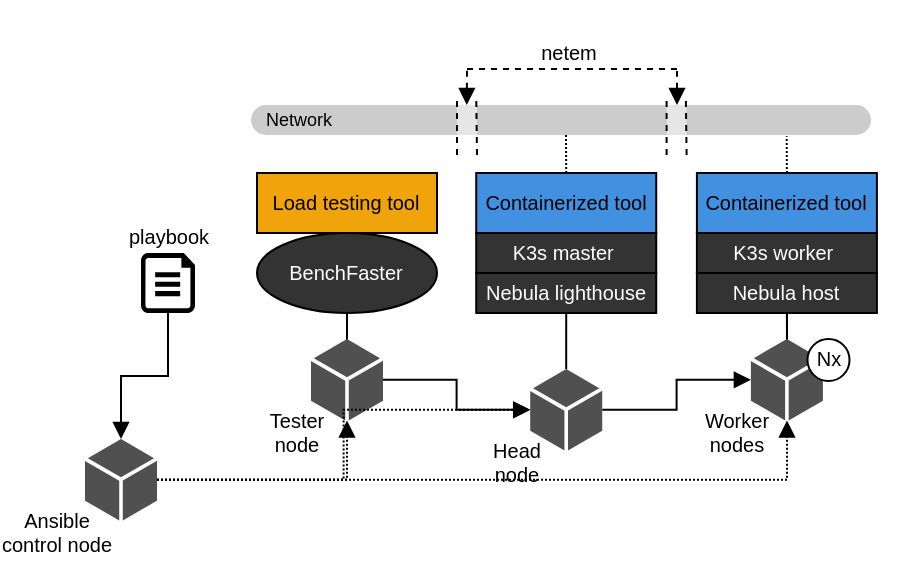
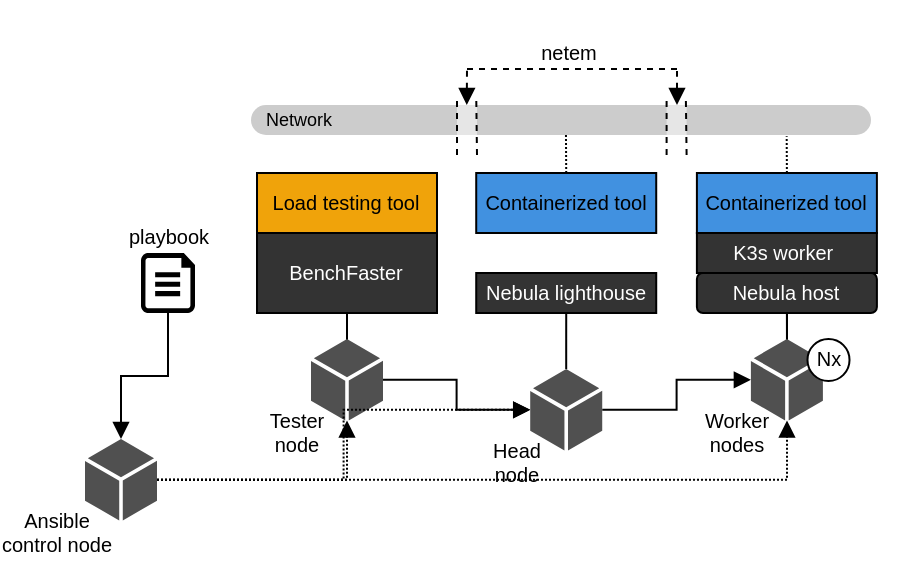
  <mxCell id="0" />
  <mxCell id="1" parent="0" />
  <mxCell id="2" value="" style="edgeStyle=orthogonalEdgeStyle;rounded=0;orthogonalLoop=1;jettySize=auto;html=1;entryX=0.5;entryY=1;entryDx=0;entryDy=0;endArrow=none;endFill=0;" parent="1" source="30" target="34" edge="1"><mxGeometry relative="1" as="geometry" /></mxCell>
  <mxCell id="3" value="" style="edgeStyle=orthogonalEdgeStyle;rounded=0;orthogonalLoop=1;jettySize=auto;html=1;entryX=0.5;entryY=1;entryDx=0;entryDy=0;endArrow=none;endFill=0;" parent="1" source="29" target="33" edge="1"><mxGeometry relative="1" as="geometry" /></mxCell>
  <mxCell id="4" style="edgeStyle=orthogonalEdgeStyle;rounded=0;orthogonalLoop=1;jettySize=auto;html=1;fontSize=9;endArrow=none;endFill=0;strokeWidth=1;dashed=1;dashPattern=1 1;exitX=0.5;exitY=0;exitDx=0;exitDy=0;entryX=0.508;entryY=1.001;entryDx=0;entryDy=0;entryPerimeter=0;" parent="1" source="8" target="6" edge="1"><mxGeometry relative="1" as="geometry"><mxPoint x="260.61" y="97" as="sourcePoint" /><mxPoint x="261" y="63" as="targetPoint" /></mxGeometry></mxCell>
  <mxCell id="5" style="rounded=0;orthogonalLoop=1;jettySize=auto;html=1;exitX=0.5;exitY=0;exitDx=0;exitDy=0;entryX=0.864;entryY=1.038;entryDx=0;entryDy=0;entryPerimeter=0;dashed=1;dashPattern=1 1;fontSize=9;endArrow=none;endFill=0;strokeWidth=1;" parent="1" source="35" target="6" edge="1"><mxGeometry relative="1" as="geometry"><mxPoint x="372" y="52" as="targetPoint" /><mxPoint x="370.95" y="94" as="sourcePoint" /></mxGeometry></mxCell>
  <mxCell id="6" value="&lt;font face=&quot;helvetica&quot; size=&quot;1&quot;&gt;&lt;span style=&quot;font-size: 9px&quot;&gt;Network&lt;br&gt;&lt;/span&gt;&lt;/font&gt;" style="rounded=1;whiteSpace=wrap;html=1;dashed=1;fontSize=10;align=left;horizontal=1;verticalAlign=middle;strokeColor=none;fillColor=#CCCCCC;sketch=0;glass=0;shadow=0;spacingBottom=2;spacingLeft=6;spacing=2;arcSize=50;" parent="1" vertex="1"><mxGeometry x="103" y="52" width="310" height="15" as="geometry" /></mxCell>
- <mxCell id="7" value="K3s master&amp;nbsp;" style="rounded=0;whiteSpace=wrap;html=1;fontSize=10;fillColor=#333333;fontColor=#FFFFFF;" parent="1" vertex="1"><mxGeometry x="215.61" y="116" width="90" height="20" as="geometry" /></mxCell>
  <mxCell id="8" value="Containerized tool" style="rounded=0;whiteSpace=wrap;html=1;fontSize=10;fillColor=#4191E0;" parent="1" vertex="1"><mxGeometry x="215.61" y="86" width="90" height="30" as="geometry" /></mxCell>
  <mxCell id="9" value="K3s worker&amp;nbsp;" style="rounded=0;whiteSpace=wrap;html=1;fontSize=10;fillColor=#333333;fontColor=#FFFFFF;" parent="1" vertex="1"><mxGeometry x="325.95" y="116" width="90" height="20" as="geometry" /></mxCell>
  <mxCell id="10" value="" style="endArrow=none;dashed=1;html=1;rounded=0;strokeWidth=1;startArrow=block;startFill=1;" parent="1" edge="1"><mxGeometry width="50" height="50" relative="1" as="geometry"><mxPoint x="210.89" y="52" as="sourcePoint" /><mxPoint x="211" y="34" as="targetPoint" /></mxGeometry></mxCell>
  <mxCell id="11" value="" style="endArrow=none;dashed=1;html=1;rounded=0;strokeWidth=1;startArrow=block;startFill=1;" parent="1" edge="1"><mxGeometry width="50" height="50" relative="1" as="geometry"><mxPoint x="316" y="52" as="sourcePoint" /><mxPoint x="316" y="35" as="targetPoint" /></mxGeometry></mxCell>
  <mxCell id="12" value="" style="endArrow=none;dashed=1;html=1;rounded=0;strokeWidth=1;" parent="1" edge="1"><mxGeometry width="50" height="50" relative="1" as="geometry"><mxPoint x="316" y="34" as="sourcePoint" /><mxPoint x="210" y="34" as="targetPoint" /></mxGeometry></mxCell>
  <mxCell id="13" value="&lt;span style=&quot;color: rgb(0, 0, 0); font-family: helvetica; font-size: 10px; font-style: normal; font-weight: 400; letter-spacing: normal; text-indent: 0px; text-transform: none; word-spacing: 0px; display: inline; float: none;&quot;&gt;netem&lt;/span&gt;" style="text;whiteSpace=wrap;html=1;fontSize=10;align=center;verticalAlign=middle;" parent="1" vertex="1"><mxGeometry x="247.35" y="20" width="30.58" height="11.99" as="geometry" /></mxCell>
  <mxCell id="14" value="&lt;font face=&quot;helvetica&quot; size=&quot;1&quot;&gt;&lt;b style=&quot;font-size: 9px&quot;&gt;&lt;br&gt;&lt;/b&gt;&lt;/font&gt;" style="rounded=0;whiteSpace=wrap;html=1;dashed=1;fontSize=10;align=center;horizontal=1;verticalAlign=middle;strokeColor=none;fillColor=#E6E6E6;" parent="1" vertex="1"><mxGeometry x="206" y="52.03" width="10" height="14.97" as="geometry" /></mxCell>
  <mxCell id="15" value="" style="endArrow=none;dashed=1;html=1;rounded=0;strokeWidth=1;" parent="1" edge="1"><mxGeometry width="50" height="50" relative="1" as="geometry"><mxPoint x="216" y="76.99" as="sourcePoint" /><mxPoint x="215.61" y="47.02" as="targetPoint" /></mxGeometry></mxCell>
  <mxCell id="16" value="" style="endArrow=none;dashed=1;html=1;rounded=0;strokeWidth=1;" parent="1" edge="1"><mxGeometry width="50" height="50" relative="1" as="geometry"><mxPoint x="206" y="76.99" as="sourcePoint" /><mxPoint x="206" y="47" as="targetPoint" /></mxGeometry></mxCell>
  <mxCell id="17" value="&lt;font face=&quot;helvetica&quot; size=&quot;1&quot;&gt;&lt;b style=&quot;font-size: 9px&quot;&gt;&lt;br&gt;&lt;/b&gt;&lt;/font&gt;" style="rounded=0;whiteSpace=wrap;html=1;dashed=1;fontSize=10;align=center;horizontal=1;verticalAlign=middle;strokeColor=none;fillColor=#E6E6E6;" parent="1" vertex="1"><mxGeometry x="310.8" y="52.03" width="10" height="14.97" as="geometry" /></mxCell>
  <mxCell id="18" value="" style="endArrow=none;dashed=1;html=1;rounded=0;strokeWidth=1;" parent="1" edge="1"><mxGeometry width="50" height="50" relative="1" as="geometry"><mxPoint x="320.8" y="76.99" as="sourcePoint" /><mxPoint x="320.41" y="47.02" as="targetPoint" /></mxGeometry></mxCell>
  <mxCell id="19" value="" style="endArrow=none;dashed=1;html=1;rounded=0;strokeWidth=1;" parent="1" edge="1"><mxGeometry width="50" height="50" relative="1" as="geometry"><mxPoint x="310.8" y="76.99" as="sourcePoint" /><mxPoint x="310.8" y="47" as="targetPoint" /></mxGeometry></mxCell>
  <mxCell id="20" value="Load testing tool" style="rounded=0;whiteSpace=wrap;html=1;fontSize=10;fillColor=#f0a30a;fontColor=#000000;strokeColor=#000000;" parent="1" vertex="1"><mxGeometry x="106" y="86" width="90" height="30" as="geometry" /></mxCell>
  <mxCell id="21" value="" style="edgeStyle=orthogonalEdgeStyle;rounded=0;orthogonalLoop=1;jettySize=auto;html=1;fontSize=10;endArrow=block;endFill=1;" parent="1" source="23" target="29" edge="1"><mxGeometry relative="1" as="geometry" /></mxCell>
  <mxCell id="22" value="" style="edgeStyle=orthogonalEdgeStyle;rounded=0;orthogonalLoop=1;jettySize=auto;html=1;entryX=0.5;entryY=1;entryDx=0;entryDy=0;endArrow=none;endFill=0;" parent="1" source="23" target="31" edge="1"><mxGeometry relative="1" as="geometry" /></mxCell>
  <mxCell id="23" value="Tester&lt;br style=&quot;font-size: 10px;&quot;&gt;node" style="sketch=0;pointerEvents=1;shadow=0;dashed=0;html=1;strokeColor=none;fillColor=#505050;labelPosition=center;verticalLabelPosition=bottom;verticalAlign=top;outlineConnect=0;align=center;shape=mxgraph.office.concepts.node_generic;fontSize=10;spacingLeft=-50;spacingTop=-12;" parent="1" vertex="1"><mxGeometry x="133" y="169" width="36" height="40.7" as="geometry" /></mxCell>
  <mxCell id="24" value="" style="edgeStyle=orthogonalEdgeStyle;rounded=0;orthogonalLoop=1;jettySize=auto;html=1;endArrow=block;endFill=1;fontSize=10;dashed=1;dashPattern=1 1;" parent="1" source="27" target="23" edge="1"><mxGeometry relative="1" as="geometry" /></mxCell>
  <mxCell id="25" value="" style="edgeStyle=orthogonalEdgeStyle;rounded=0;orthogonalLoop=1;jettySize=auto;html=1;endArrow=block;endFill=1;dashed=1;dashPattern=1 1;" parent="1" source="27" target="29" edge="1"><mxGeometry relative="1" as="geometry" /></mxCell>
  <mxCell id="26" style="edgeStyle=orthogonalEdgeStyle;rounded=0;orthogonalLoop=1;jettySize=auto;html=1;endArrow=block;endFill=1;dashed=1;dashPattern=1 1;" parent="1" source="27" target="30" edge="1"><mxGeometry relative="1" as="geometry" /></mxCell>
  <mxCell id="27" value="Ansible &lt;br style=&quot;font-size: 10px;&quot;&gt;control node" style="sketch=0;pointerEvents=1;shadow=0;dashed=0;html=1;strokeColor=none;fillColor=#505050;labelPosition=center;verticalLabelPosition=bottom;verticalAlign=top;outlineConnect=0;align=center;shape=mxgraph.office.concepts.node_generic;fontSize=10;spacingLeft=-65;spacingTop=-12;" parent="1" vertex="1"><mxGeometry x="20" y="219" width="36" height="40.7" as="geometry" /></mxCell>
  <mxCell id="28" value="" style="edgeStyle=orthogonalEdgeStyle;rounded=0;orthogonalLoop=1;jettySize=auto;html=1;fontSize=10;endArrow=block;endFill=1;" parent="1" source="29" target="30" edge="1"><mxGeometry relative="1" as="geometry" /></mxCell>
  <mxCell id="29" value="Head&lt;br style=&quot;font-size: 10px;&quot;&gt;node" style="sketch=0;pointerEvents=1;shadow=0;dashed=0;html=1;strokeColor=none;fillColor=#505050;labelPosition=center;verticalLabelPosition=bottom;verticalAlign=top;outlineConnect=0;align=center;shape=mxgraph.office.concepts.node_generic;fontSize=10;spacingLeft=-50;spacingTop=-12;" parent="1" vertex="1"><mxGeometry x="242.61" y="184" width="36" height="40.7" as="geometry" /></mxCell>
  <mxCell id="30" value="Worker&lt;br style=&quot;font-size: 10px;&quot;&gt;nodes" style="sketch=0;pointerEvents=1;shadow=0;dashed=0;html=1;strokeColor=none;fillColor=#505050;labelPosition=center;verticalLabelPosition=bottom;verticalAlign=top;outlineConnect=0;align=center;shape=mxgraph.office.concepts.node_generic;fontSize=10;spacingLeft=-50;spacingTop=-12;" parent="1" vertex="1"><mxGeometry x="352.95" y="169" width="36" height="40.7" as="geometry" /></mxCell>
- <mxCell id="31" value="BenchFaster" style="ellipse;whiteSpace=wrap;html=1;fontSize=10;fillColor=#333333;fontColor=#FFFFFF;" parent="1" vertex="1"><mxGeometry x="106" y="116" width="90" height="40" as="geometry" /></mxCell>
+ <mxCell id="31" value="BenchFaster" style="rounded=0;whiteSpace=wrap;html=1;fontSize=10;fillColor=#333333;fontColor=#FFFFFF;" parent="1" vertex="1"><mxGeometry x="106" y="116" width="90" height="40" as="geometry" /></mxCell>
  <mxCell id="32" value="Nx" style="ellipse;whiteSpace=wrap;html=1;aspect=fixed;fontSize=10;spacing=0;spacingTop=-1;spacingLeft=2;" parent="1" vertex="1"><mxGeometry x="381.24" y="169" width="21.02" height="21.02" as="geometry" /></mxCell>
  <mxCell id="33" value="Nebula lighthouse" style="rounded=0;whiteSpace=wrap;html=1;fontSize=10;fillColor=#333333;fontColor=#FFFFFF;" parent="1" vertex="1"><mxGeometry x="215.61" y="136" width="90" height="20" as="geometry" /></mxCell>
- <mxCell id="34" value="Nebula host" style="rounded=0;whiteSpace=wrap;html=1;fontSize=10;fillColor=#333333;fontColor=#FFFFFF;" parent="1" vertex="1"><mxGeometry x="325.95" y="136" width="90" height="20" as="geometry" /></mxCell>
+ <mxCell id="34" value="Nebula host" style="whiteSpace=wrap;html=1;fontSize=10;fillColor=#333333;fontColor=#FFFFFF;rounded=1;" parent="1" vertex="1"><mxGeometry x="325.95" y="136" width="90" height="20" as="geometry" /></mxCell>
  <mxCell id="35" value="Containerized tool" style="rounded=0;whiteSpace=wrap;html=1;fontSize=10;fillColor=#4191E0;" parent="1" vertex="1"><mxGeometry x="325.95" y="86" width="90" height="30" as="geometry" /></mxCell>
  <mxCell id="36" value="" style="edgeStyle=orthogonalEdgeStyle;rounded=0;orthogonalLoop=1;jettySize=auto;html=1;endArrow=block;endFill=1;" parent="1" source="37" target="27" edge="1"><mxGeometry relative="1" as="geometry" /></mxCell>
  <mxCell id="37" value="playbook" style="verticalLabelPosition=bottom;html=1;verticalAlign=top;align=center;strokeColor=none;fillColor=#000000;shape=mxgraph.azure.cloud_services_configuration_file;pointerEvents=1;spacingTop=-50;fontSize=10;" parent="1" vertex="1"><mxGeometry x="48" y="126" width="27" height="30" as="geometry" /></mxCell>
